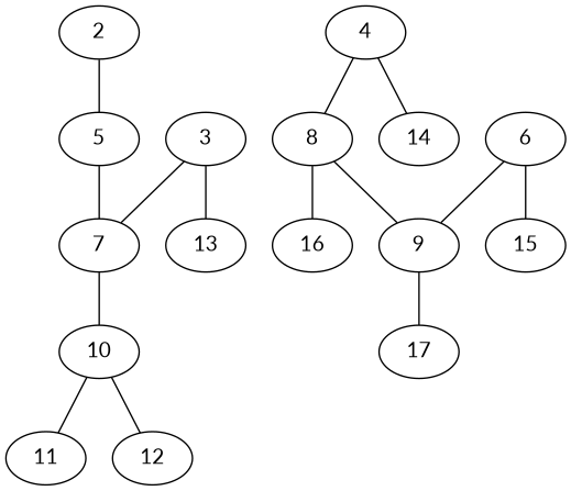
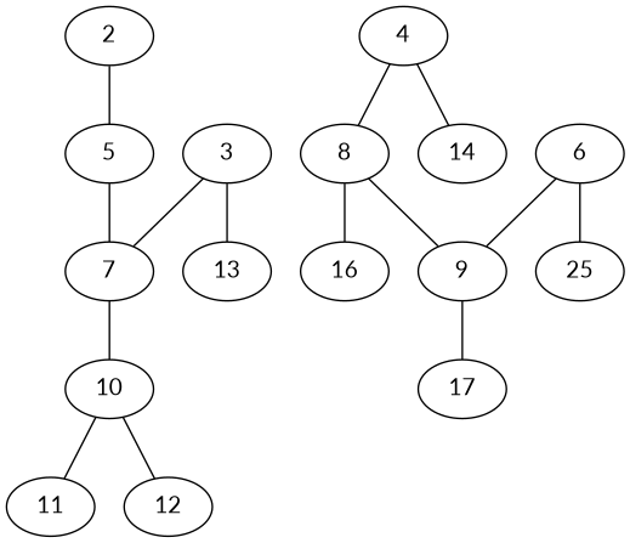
  graph {
    fontname=Lato
    node [chem=C fontname=Lato]
    edge [fontname=Lato valence=1]
    5 [chem=N]
    2
    3 [chem=N]
    7
    13 [chem=H]
    4
    8
    14 [chem=H]
    6
    9
-   15 [chem=H]
+   15 [chem=H label=25]
    10 [chem=N]
    16 [chem=H]
    17 [chem=H]
    11 [chem=O]
    12 [chem=O]
    5 -- 7 [valence=2]
    2 -- 5
    3 -- 7
    3 -- 13
    7 -- 10
    4 -- 8 [valence=2]
    4 -- 14
    8 -- 9
    8 -- 16
    6 -- 9 [valence=2]
    6 -- 15
    9 -- 17
    10 -- 11 [valence=2]
    10 -- 12
  }
